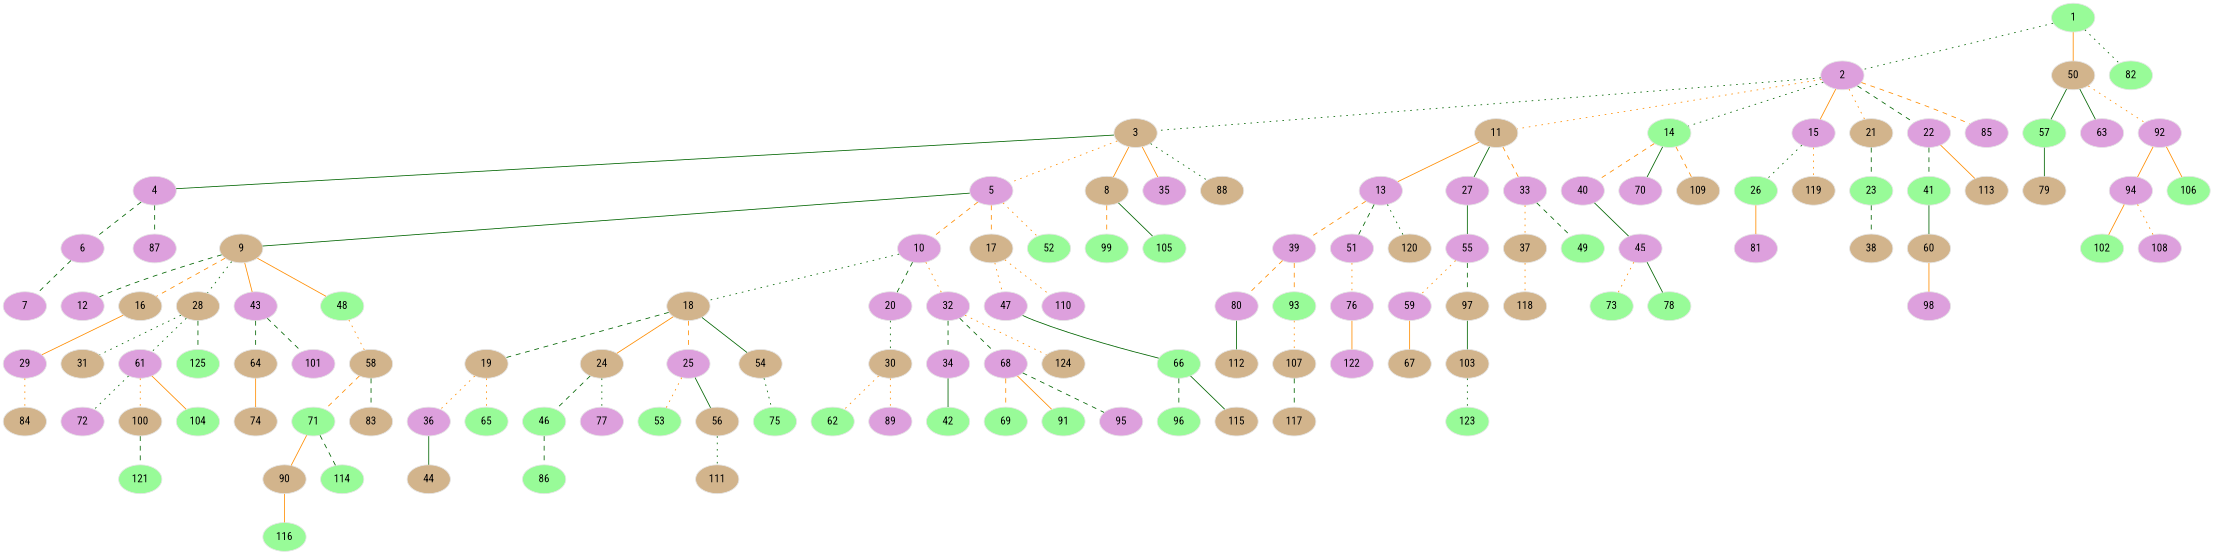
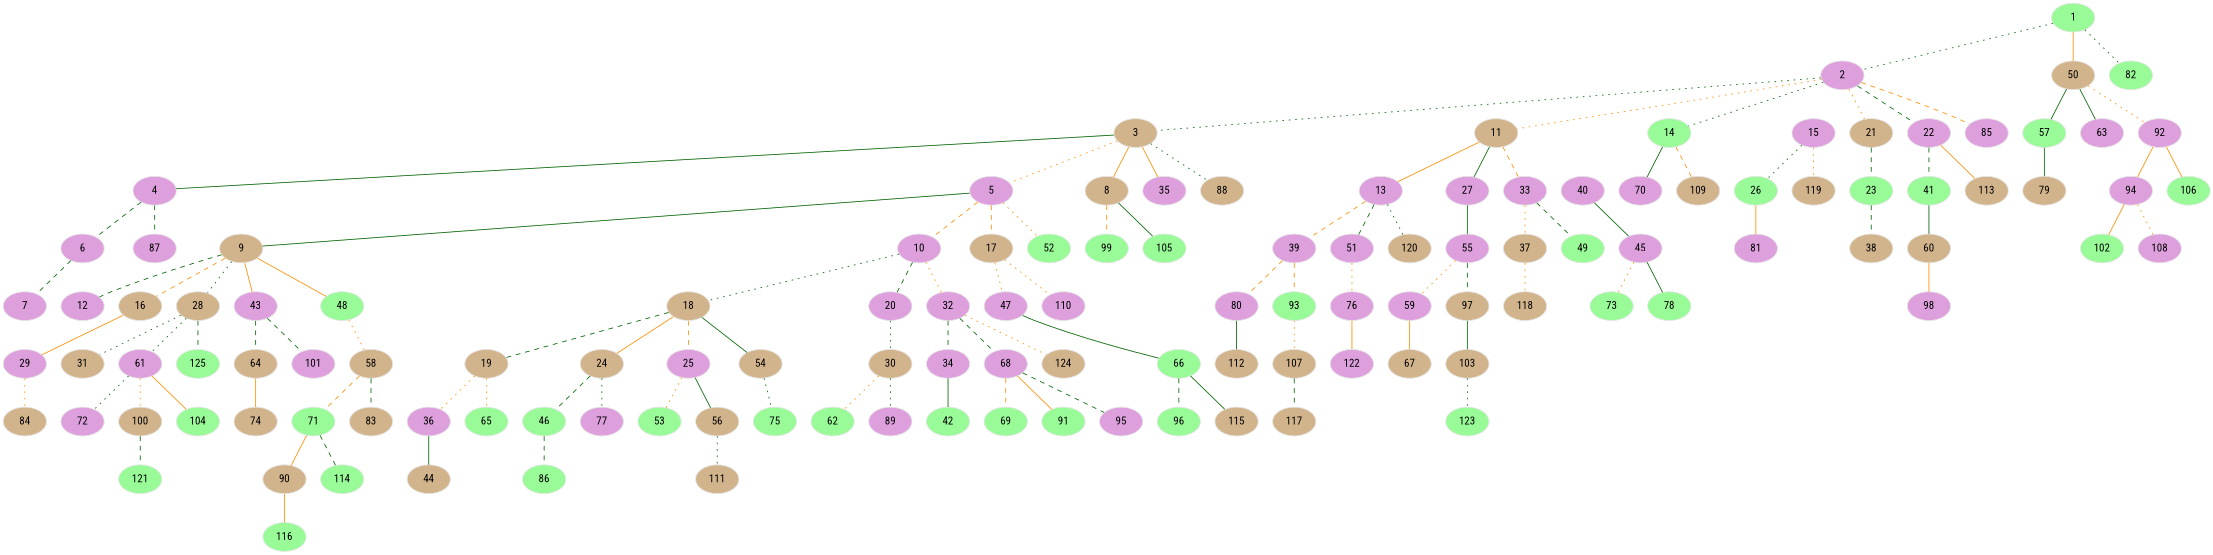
  graph {
    fontname="Roboto Condensed"
    node [color=gray90 fillcolor=plum fontname="Roboto Condensed" style=filled]
    edge [color=darkgreen fontname="Roboto Condensed" style=dotted]
    1 [fillcolor=palegreen]
    2
    50 [fillcolor=tan]
    82 [fillcolor=palegreen]
    3 [fillcolor=tan]
    11 [fillcolor=tan]
    14 [fillcolor=palegreen]
    15
    21 [fillcolor=tan]
    22
    85
    57 [fillcolor=palegreen]
    63
    92
    4
    5
    8 [fillcolor=tan]
    35
    88 [fillcolor=tan]
    13
    27
    33
    40
    70
    109 [fillcolor=tan]
    26 [fillcolor=palegreen]
    119 [fillcolor=tan]
    23 [fillcolor=palegreen]
    41 [fillcolor=palegreen]
    113 [fillcolor=tan]
    6
    87
    9 [fillcolor=tan]
    10
    17 [fillcolor=tan]
    52 [fillcolor=palegreen]
    99 [fillcolor=palegreen]
    105 [fillcolor=palegreen]
    7
    12
    16 [fillcolor=tan]
    28 [fillcolor=tan]
    43
    48 [fillcolor=palegreen]
    18 [fillcolor=tan]
    20
    32
    47
    110
    29
    31 [fillcolor=tan]
    61
    125 [fillcolor=palegreen]
    64 [fillcolor=tan]
    101
    58 [fillcolor=tan]
    74 [fillcolor=tan]
    19 [fillcolor=tan]
    24 [fillcolor=tan]
    25
    54 [fillcolor=tan]
    30 [fillcolor=tan]
    34
    68
    124 [fillcolor=tan]
    39
    51
    120 [fillcolor=tan]
    55
    37 [fillcolor=tan]
    49 [fillcolor=palegreen]
    80
    93 [fillcolor=palegreen]
    76
    45
    81
    84 [fillcolor=tan]
    66 [fillcolor=palegreen]
    36
    65 [fillcolor=palegreen]
    46 [fillcolor=palegreen]
    77
    53 [fillcolor=palegreen]
    56 [fillcolor=tan]
    75 [fillcolor=palegreen]
    44 [fillcolor=tan]
    62 [fillcolor=palegreen]
    89
    38 [fillcolor=tan]
    60 [fillcolor=tan]
    86 [fillcolor=palegreen]
    111 [fillcolor=tan]
    59
    97 [fillcolor=tan]
    72
    100 [fillcolor=tan]
    104 [fillcolor=palegreen]
    42 [fillcolor=palegreen]
    69 [fillcolor=palegreen]
    91 [fillcolor=palegreen]
    95
    118 [fillcolor=tan]
    112 [fillcolor=tan]
    107 [fillcolor=tan]
    73 [fillcolor=palegreen]
    78 [fillcolor=palegreen]
    98
    96 [fillcolor=palegreen]
    115 [fillcolor=tan]
    71 [fillcolor=palegreen]
    83 [fillcolor=tan]
    79 [fillcolor=tan]
    94
    106 [fillcolor=palegreen]
    122
    67 [fillcolor=tan]
    103 [fillcolor=tan]
    90 [fillcolor=tan]
    114 [fillcolor=palegreen]
    121 [fillcolor=palegreen]
    116 [fillcolor=palegreen]
    102 [fillcolor=palegreen]
    108
    117 [fillcolor=tan]
    123 [fillcolor=palegreen]
    1 -- 2
    1 -- 50 [color=darkorange style=solid]
    1 -- 82
    2 -- 3
    2 -- 11 [color=darkorange]
    2 -- 14
-   2 -- 15 [color=darkorange style=solid]
    2 -- 21 [color=darkorange]
    2 -- 22 [style=dashed]
    2 -- 85 [color=darkorange style=dashed]
    50 -- 57 [style=solid]
    50 -- 63 [style=solid]
    50 -- 92 [color=darkorange]
    3 -- 4 [style=solid]
    3 -- 5 [color=darkorange]
    3 -- 8 [color=darkorange style=solid]
    3 -- 35 [color=darkorange style=solid]
    3 -- 88
    11 -- 13 [color=darkorange style=solid]
    11 -- 27 [style=solid]
    11 -- 33 [color=darkorange style=dashed]
-   14 -- 40 [color=darkorange style=dashed]
    14 -- 70 [style=solid]
    14 -- 109 [color=darkorange style=dashed]
    15 -- 26
    15 -- 119 [color=darkorange]
    21 -- 23 [style=dashed]
    22 -- 41 [style=dashed]
    22 -- 113 [color=darkorange style=solid]
    57 -- 79 [style=solid]
    92 -- 94 [color=darkorange style=solid]
    92 -- 106 [color=darkorange style=solid]
    4 -- 6 [style=dashed]
    4 -- 87 [style=dashed]
    5 -- 9 [style=solid]
    5 -- 10 [color=darkorange style=dashed]
    5 -- 17 [color=darkorange style=dashed]
    5 -- 52 [color=darkorange]
    8 -- 99 [color=darkorange style=dashed]
    8 -- 105 [style=solid]
    13 -- 39 [color=darkorange style=dashed]
    13 -- 51 [style=dashed]
    13 -- 120
    27 -- 55 [style=solid]
    33 -- 37 [color=darkorange]
    33 -- 49 [style=dashed]
    40 -- 45 [style=solid]
    26 -- 81 [color=darkorange style=solid]
    23 -- 38 [style=dashed]
    41 -- 60 [style=solid]
    6 -- 7 [style=dashed]
    9 -- 12 [style=dashed]
    9 -- 16 [color=darkorange style=dashed]
    9 -- 28
    9 -- 43 [color=darkorange style=solid]
    9 -- 48 [color=darkorange style=solid]
    10 -- 18
    10 -- 20 [style=dashed]
    10 -- 32 [color=darkorange]
    17 -- 47 [color=darkorange]
    17 -- 110 [color=darkorange]
    16 -- 29 [color=darkorange style=solid]
    28 -- 31
    28 -- 61
    28 -- 125 [style=dashed]
    43 -- 64 [style=dashed]
    43 -- 101 [style=dashed]
    48 -- 58 [color=darkorange]
    18 -- 19 [style=dashed]
    18 -- 24 [color=darkorange style=solid]
    18 -- 25 [color=darkorange style=dashed]
    18 -- 54 [style=solid]
    20 -- 30
    32 -- 34 [style=dashed]
    32 -- 68 [style=dashed]
    32 -- 124 [color=darkorange]
    47 -- 66 [style=solid]
    29 -- 84 [color=darkorange]
    61 -- 72
    61 -- 100 [color=darkorange]
    61 -- 104 [color=darkorange style=solid]
    64 -- 74 [color=darkorange style=solid]
    58 -- 71 [color=darkorange style=dashed]
    58 -- 83 [style=dashed]
    19 -- 36 [color=darkorange]
    19 -- 65 [color=darkorange]
    24 -- 46 [style=dashed]
    24 -- 77
    25 -- 53 [color=darkorange]
    25 -- 56 [style=solid]
    54 -- 75
    30 -- 62 [color=darkorange]
-   30 -- 89 [color=darkorange]
+   30 -- 89
    34 -- 42 [style=solid]
    68 -- 69 [color=darkorange style=dashed]
    68 -- 91 [color=darkorange style=solid]
    68 -- 95 [style=dashed]
    39 -- 80 [color=darkorange style=dashed]
    39 -- 93 [color=darkorange style=dashed]
    51 -- 76 [color=darkorange]
    55 -- 59 [color=darkorange]
    55 -- 97 [style=dashed]
    37 -- 118 [color=darkorange]
    80 -- 112 [style=solid]
    93 -- 107 [color=darkorange]
    76 -- 122 [color=darkorange style=solid]
    45 -- 73 [color=darkorange]
    45 -- 78 [style=solid]
    66 -- 96 [style=dashed]
    66 -- 115 [style=solid]
    36 -- 44 [style=solid]
    46 -- 86 [style=dashed]
    56 -- 111
    60 -- 98 [color=darkorange style=solid]
    59 -- 67 [color=darkorange style=solid]
    97 -- 103 [style=solid]
    100 -- 121 [style=dashed]
    107 -- 117 [style=dashed]
    71 -- 90 [color=darkorange style=solid]
    71 -- 114 [style=dashed]
    94 -- 102 [color=darkorange style=solid]
    94 -- 108 [color=darkorange]
    103 -- 123
    90 -- 116 [color=darkorange style=solid]
  }
